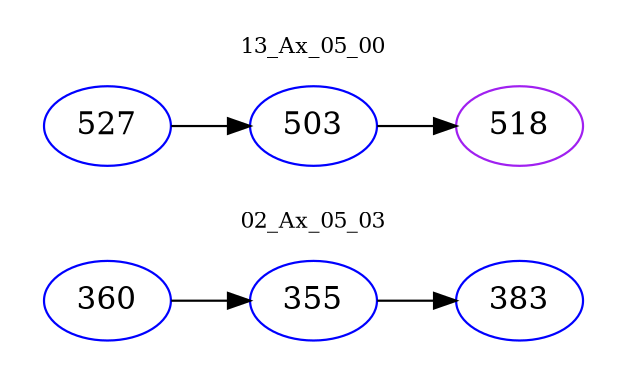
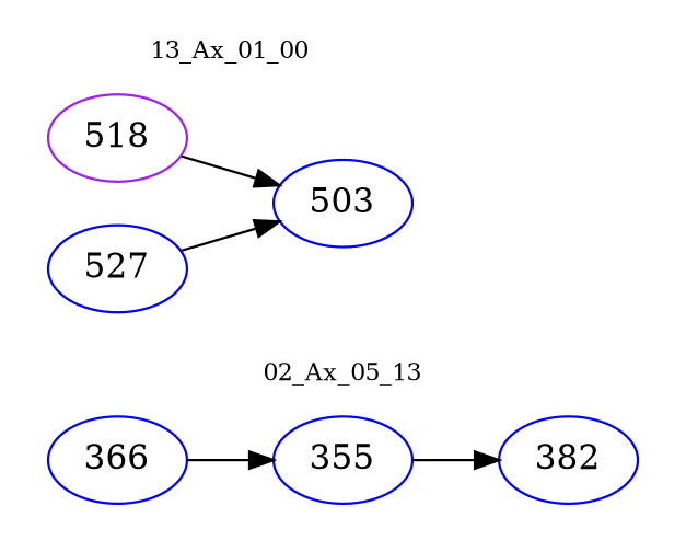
  digraph {
    rankdir=LR
    node [color=blue]
    edge [color=black]
    n1 [label=355]
-   n2 [label=360]
-   n3 [label=383]
+   n2 [label=366]
+   n3 [label=382]
    n4 [label=503]
    n5 [color=purple label=518]
    n6 [label=527]
    subgraph cluster_1 {
      color=white
      fontsize=10
-     label="02_Ax_05_03"
+     label="02_Ax_05_13"
      n1
      n2
      n3
    }
    subgraph cluster_2 {
      color=white
      fontsize=10
-     label="13_Ax_05_00"
+     label="13_Ax_01_00"
      n4
      n5
      n6
    }
    n1 -> n3
    n2 -> n1
-   n4 -> n5
+   n5 -> n4
    n6 -> n4
  }
